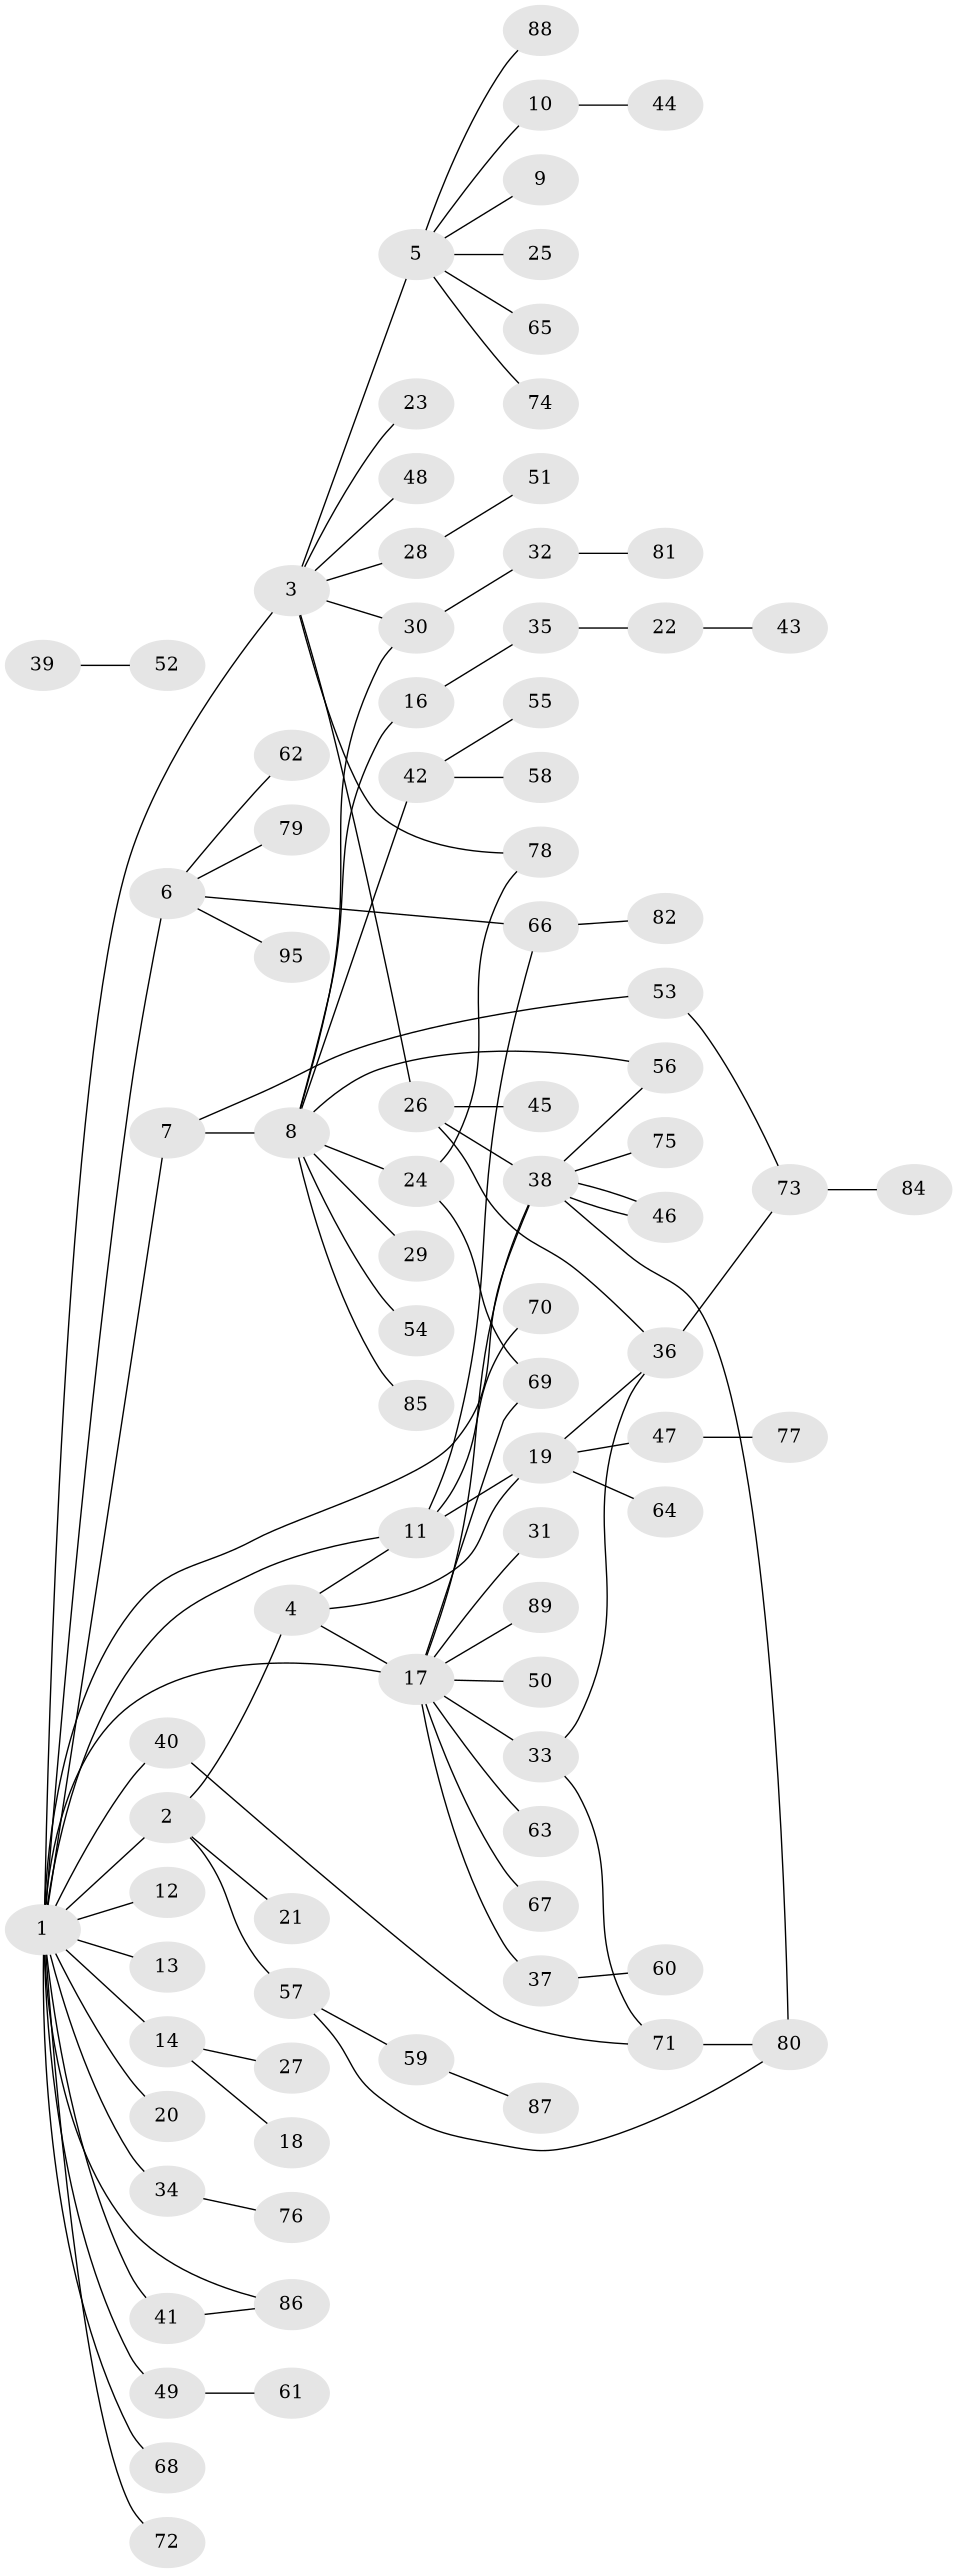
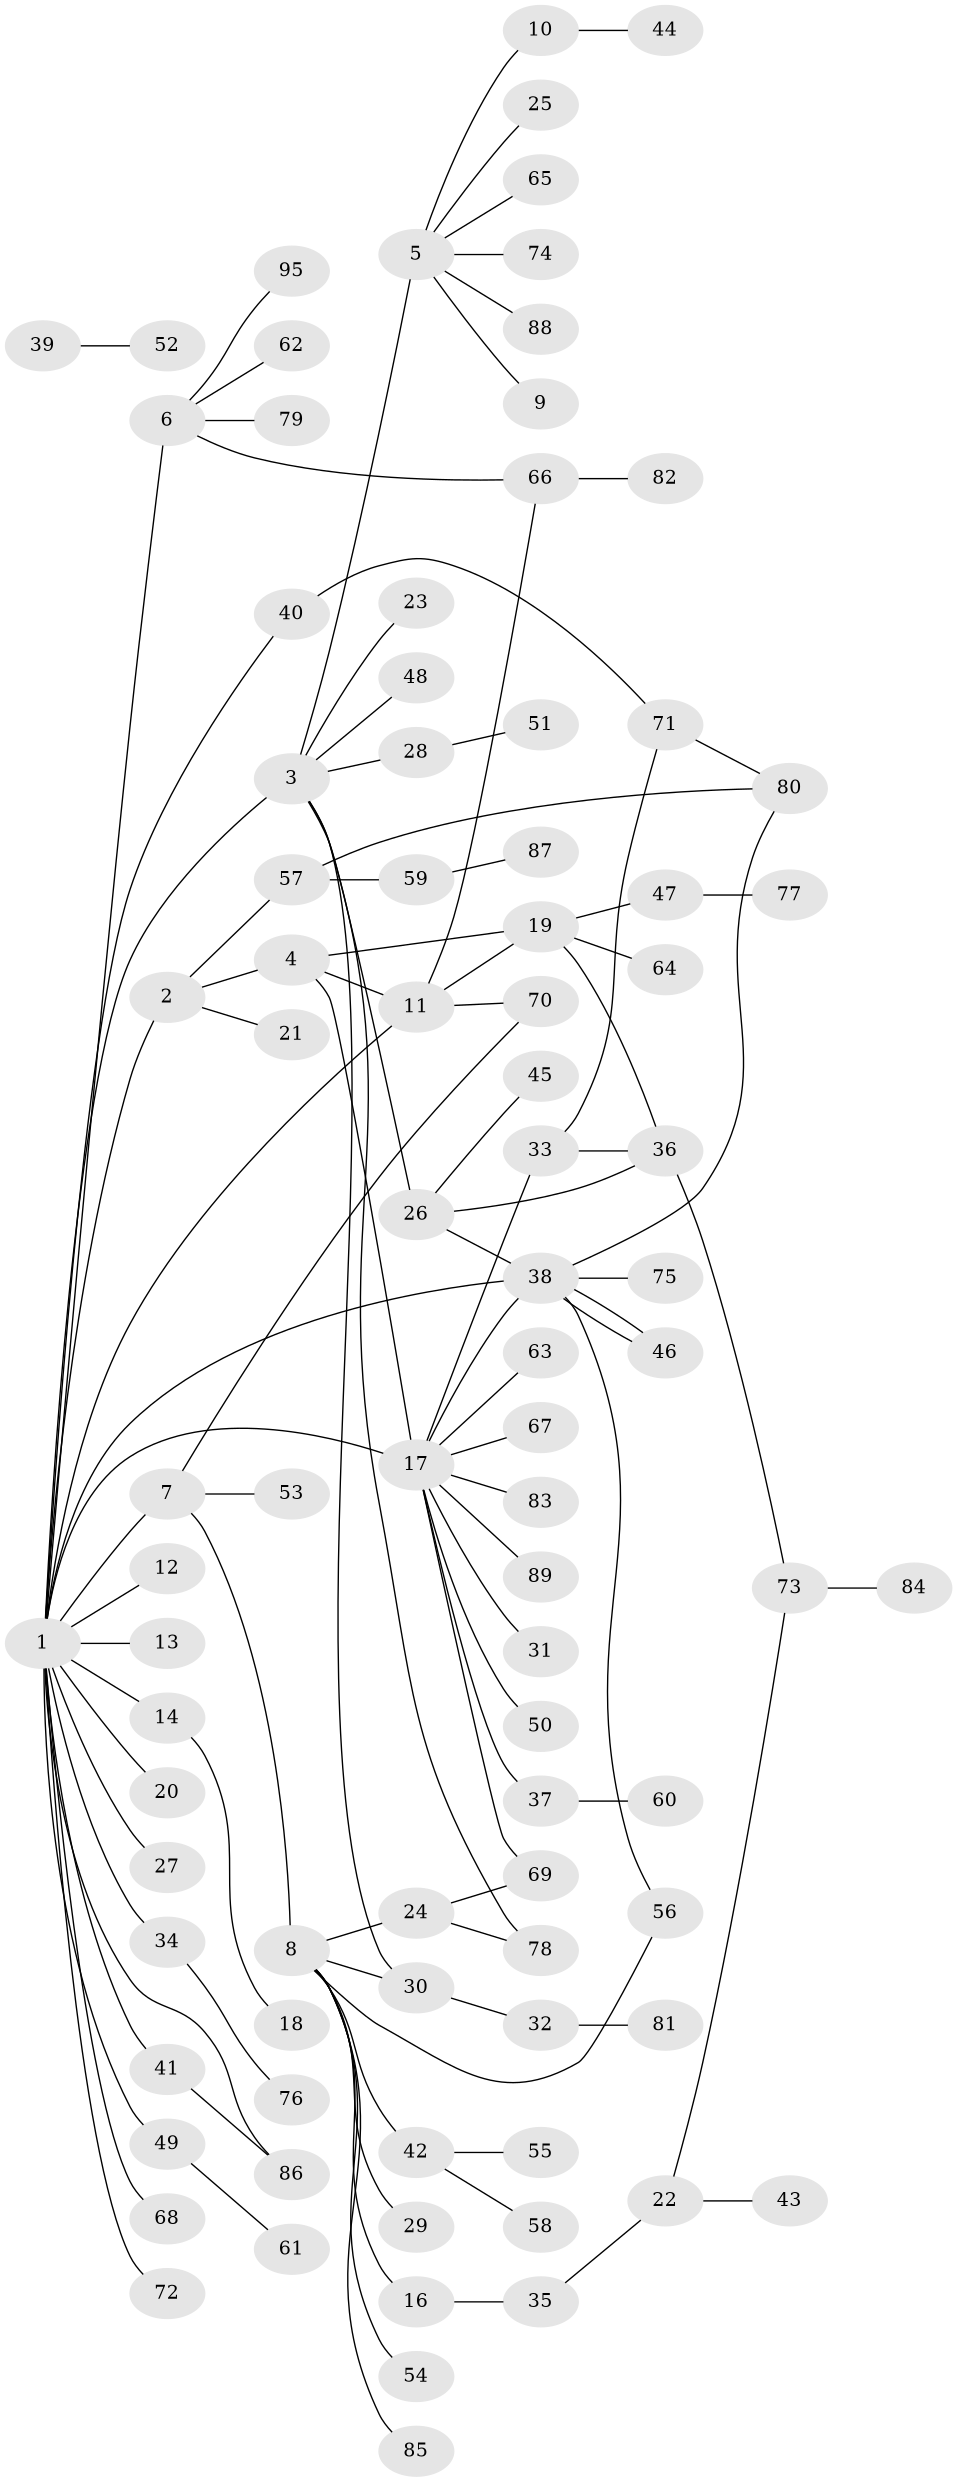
  graph {
    rankdir=LR
    node [color=gray90 style=filled]
    1
    2
    3
    6
    7
    11
    12
    13
    14
    17
    20
    27
    34
    38
    40
    41
    49
    68
    72
    86
    4
    21
    57
    5
    23
    26
    28
    30
    48
    78
    n31 [label=95]
    62
    66
    79
    8
    53
    70
    19
    18
    31
    33
    37
    50
    63
    67
    69
+   83
    89
    76
    56
    46
    75
    80
    71
    61
    59
    9
    10
    25
    65
    74
    88
    36
    45
    51
    32
    47
    64
    44
    39
    52
    82
    16
    24
    29
    42
    54
    85
    73
    35
    55
    58
    22
    60
    43
    77
    81
    84
    87
    1 -- 2
    1 -- 3
    1 -- 6
    1 -- 7
    1 -- 11
    1 -- 12
    1 -- 13
    1 -- 14
    1 -- 17
    1 -- 20
-   14 -- 27
+   1 -- 27
    1 -- 34
    1 -- 38
    1 -- 40
    1 -- 41
    1 -- 49
    1 -- 68
    1 -- 72
    1 -- 86
    2 -- 4
    2 -- 21
    2 -- 57
    3 -- 5
    3 -- 23
    3 -- 26
    3 -- 28
    3 -- 30
    3 -- 48
    3 -- 78
    6 -- n31
    6 -- 62
    6 -- 66
    6 -- 79
    7 -- 8
    7 -- 53
+   7 -- 70
    11 -- 66
    11 -- 70
    11 -- 19
    14 -- 18
    17 -- 38
    17 -- 31
    17 -- 33
    17 -- 37
    17 -- 50
    17 -- 63
    17 -- 67
    17 -- 69
+   17 -- 83
    17 -- 89
    34 -- 76
    38 -- 56
    38 -- 46
    38 -- 46
    38 -- 75
    38 -- 80
    40 -- 71
    41 -- 86
    49 -- 61
    4 -- 11
    4 -- 17
    4 -- 19
    57 -- 80
    57 -- 59
    5 -- 9
    5 -- 10
    5 -- 25
    5 -- 65
    5 -- 74
    5 -- 88
    26 -- 38
    26 -- 36
    26 -- 45
    28 -- 51
    30 -- 32
    66 -- 82
    8 -- 30
    8 -- 56
    8 -- 16
    8 -- 24
    8 -- 29
    8 -- 42
    8 -- 54
    8 -- 85
-   53 -- 73
+   22 -- 73
    19 -- 36
    19 -- 47
    19 -- 64
    33 -- 71
    33 -- 36
    37 -- 60
    71 -- 80
    59 -- 87
    10 -- 44
    36 -- 73
    32 -- 81
    47 -- 77
    39 -- 52
    16 -- 35
    24 -- 78
    24 -- 69
    42 -- 55
    42 -- 58
    73 -- 84
    35 -- 22
    22 -- 43
  }
